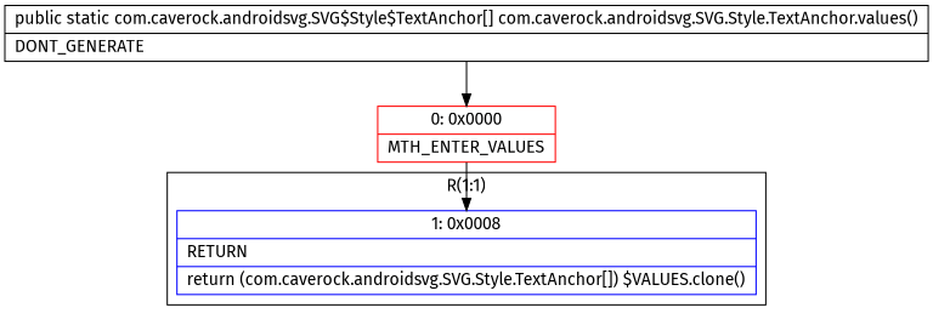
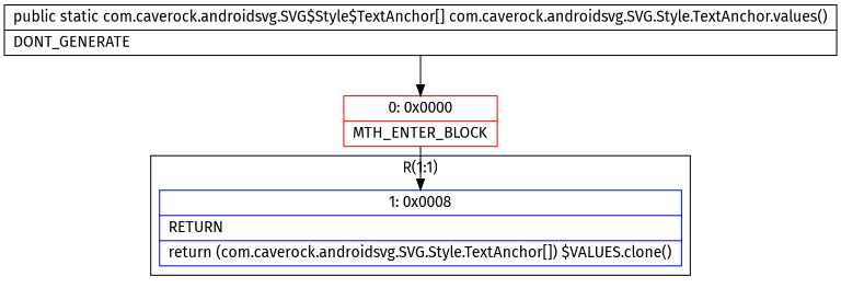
  digraph {
    fontname="Fira Sans"
    node [shape=record fontname="Fira Sans"]
    edge [fontname="Fira Sans"]
    n1 [color=blue label="{1\:\ 0x0008|RETURN\l|return (com.caverock.androidsvg.SVG.Style.TextAnchor[]) $VALUES.clone()\l}"]
-   n2 [color=red label="{0\:\ 0x0000|MTH_ENTER_VALUES\l}"]
+   n2 [color=red label="{0\:\ 0x0000|MTH_ENTER_BLOCK\l}"]
    n3 [label="{public static com.caverock.androidsvg.SVG$Style$TextAnchor[] com.caverock.androidsvg.SVG.Style.TextAnchor.values()  | DONT_GENERATE\l}"]
    subgraph cluster_1 {
      label="R(1:1)"
      n1
    }
    n2 -> n1
    n3 -> n2
  }
